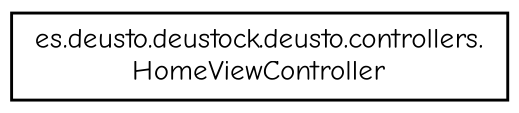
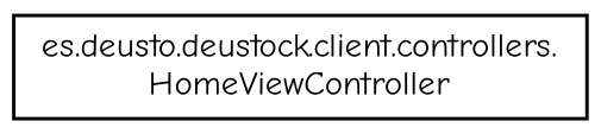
  digraph {
    rankdir=TB
    fontname="Comic Neue"
-   n1 [color=black fillcolor=white fontname="Comic Neue" fontsize=10 height=0.2 label="es.deusto.deustock.deusto.controllers.\lHomeViewController" shape=record style=filled width=0.4]
+   n1 [color=black fillcolor=white fontname="Comic Neue" fontsize=10 height=0.2 label="es.deusto.deustock.client.controllers.\lHomeViewController" shape=record style=filled width=0.4]
  }
